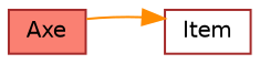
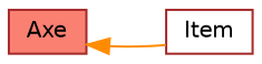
  digraph {
    rankdir=LR
    node [color=brown fontname=Helvetica fontsize=10 shape=record style=filled]
    n1 [fillcolor=salmon fontcolor=black height=0.2 label=Axe width=0.4]
    n2 [fillcolor=white height=0.2 label=Item width=0.4]
-   n2 -> n1 [color=darkorange dir=back fontname=Helvetica fontsize=10 labelfontname=Helvetica labelfontsize=10 style=solid]
+   n1 -> n2 [color=darkorange dir=back fontname=Helvetica fontsize=10 labelfontname=Helvetica labelfontsize=10 style=solid]
  }
